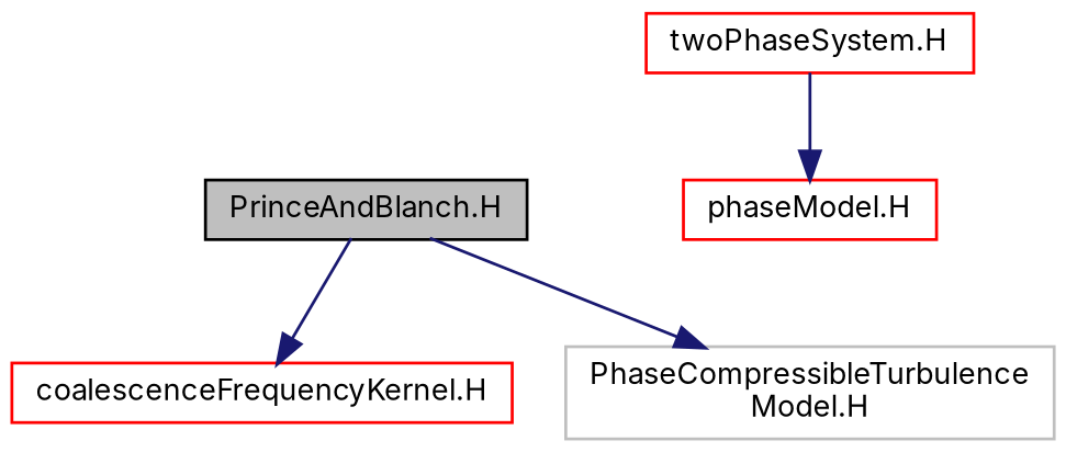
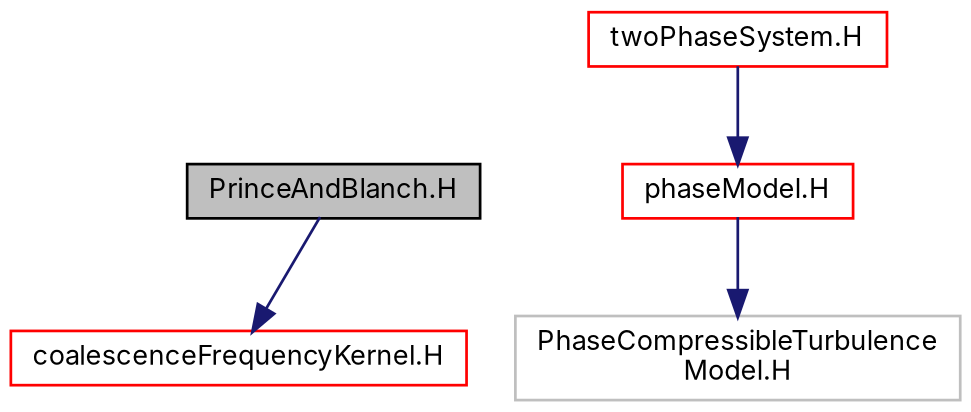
  digraph {
    fontname=Inter
    node [color=red fontname=Inter fontsize=10 shape=record]
    edge [color=midnightblue fontname=Inter fontsize=10 labelfontname=Helvetica labelfontsize=10 style=solid]
    n1 [color=black fillcolor=grey75 fontcolor=black height=0.2 label="PrinceAndBlanch.H" style=filled width=0.4]
    n2 [height=0.2 label="coalescenceFrequencyKernel.H" width=0.4]
    n3 [color=grey75 height=0.2 label="PhaseCompressibleTurbulence\lModel.H" width=0.4]
    n4 [height=0.2 label="twoPhaseSystem.H" width=0.4]
    n5 [height=0.2 label="phaseModel.H" width=0.4]
    n1 -> n2
-   n1 -> n3
+   n5 -> n3
    n4 -> n5
  }
